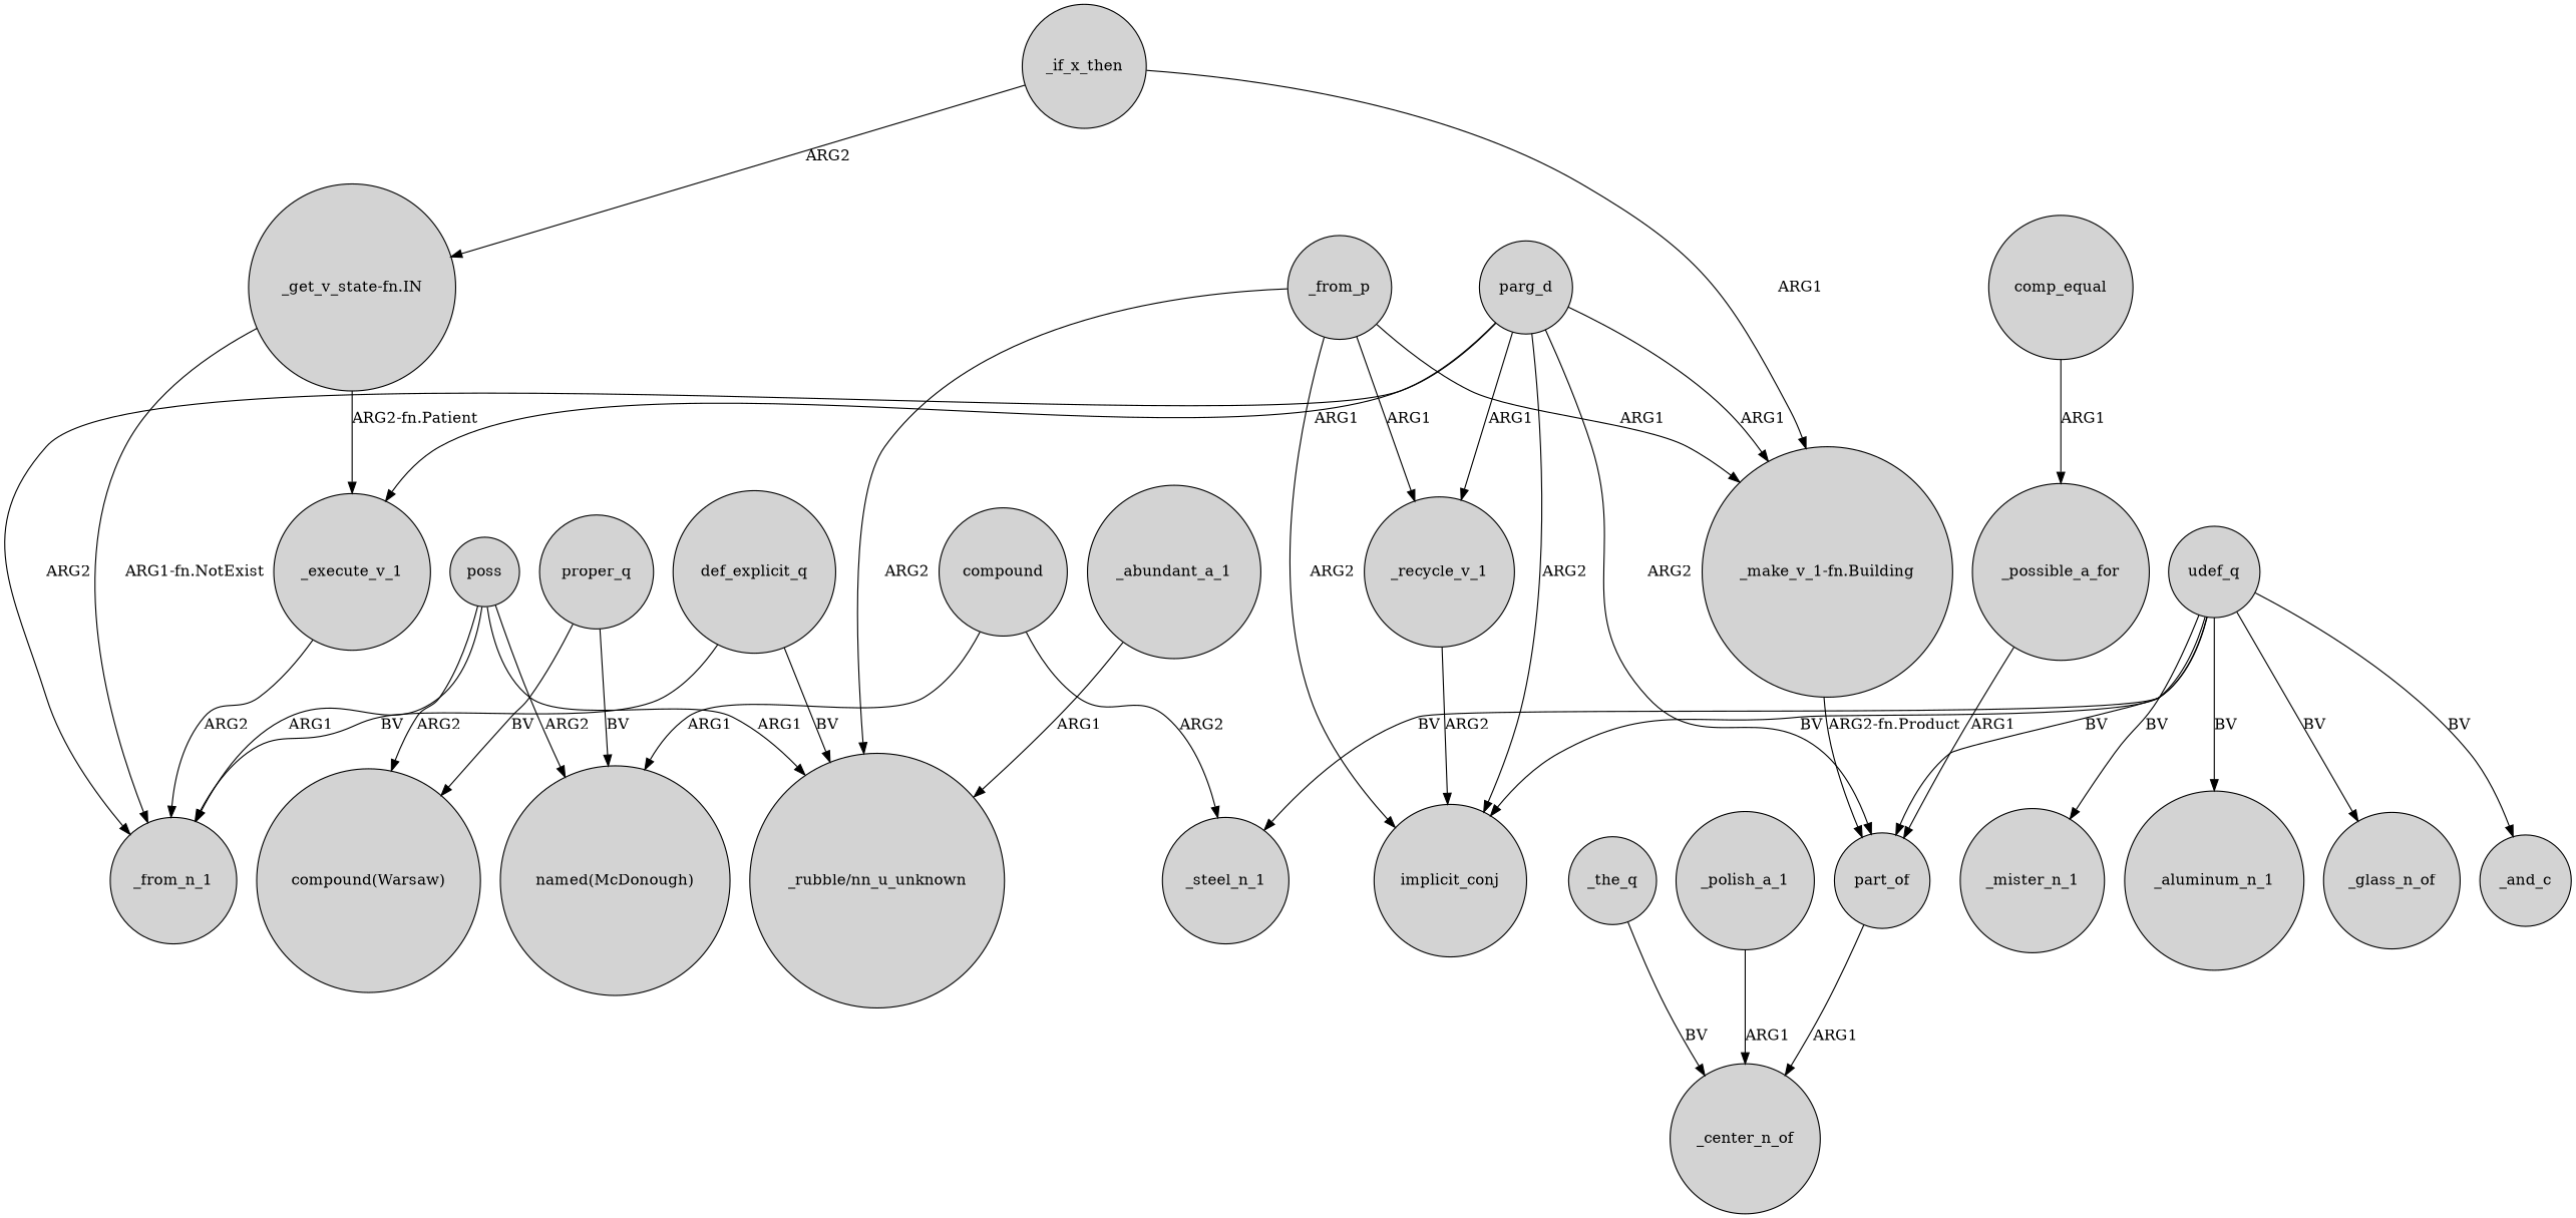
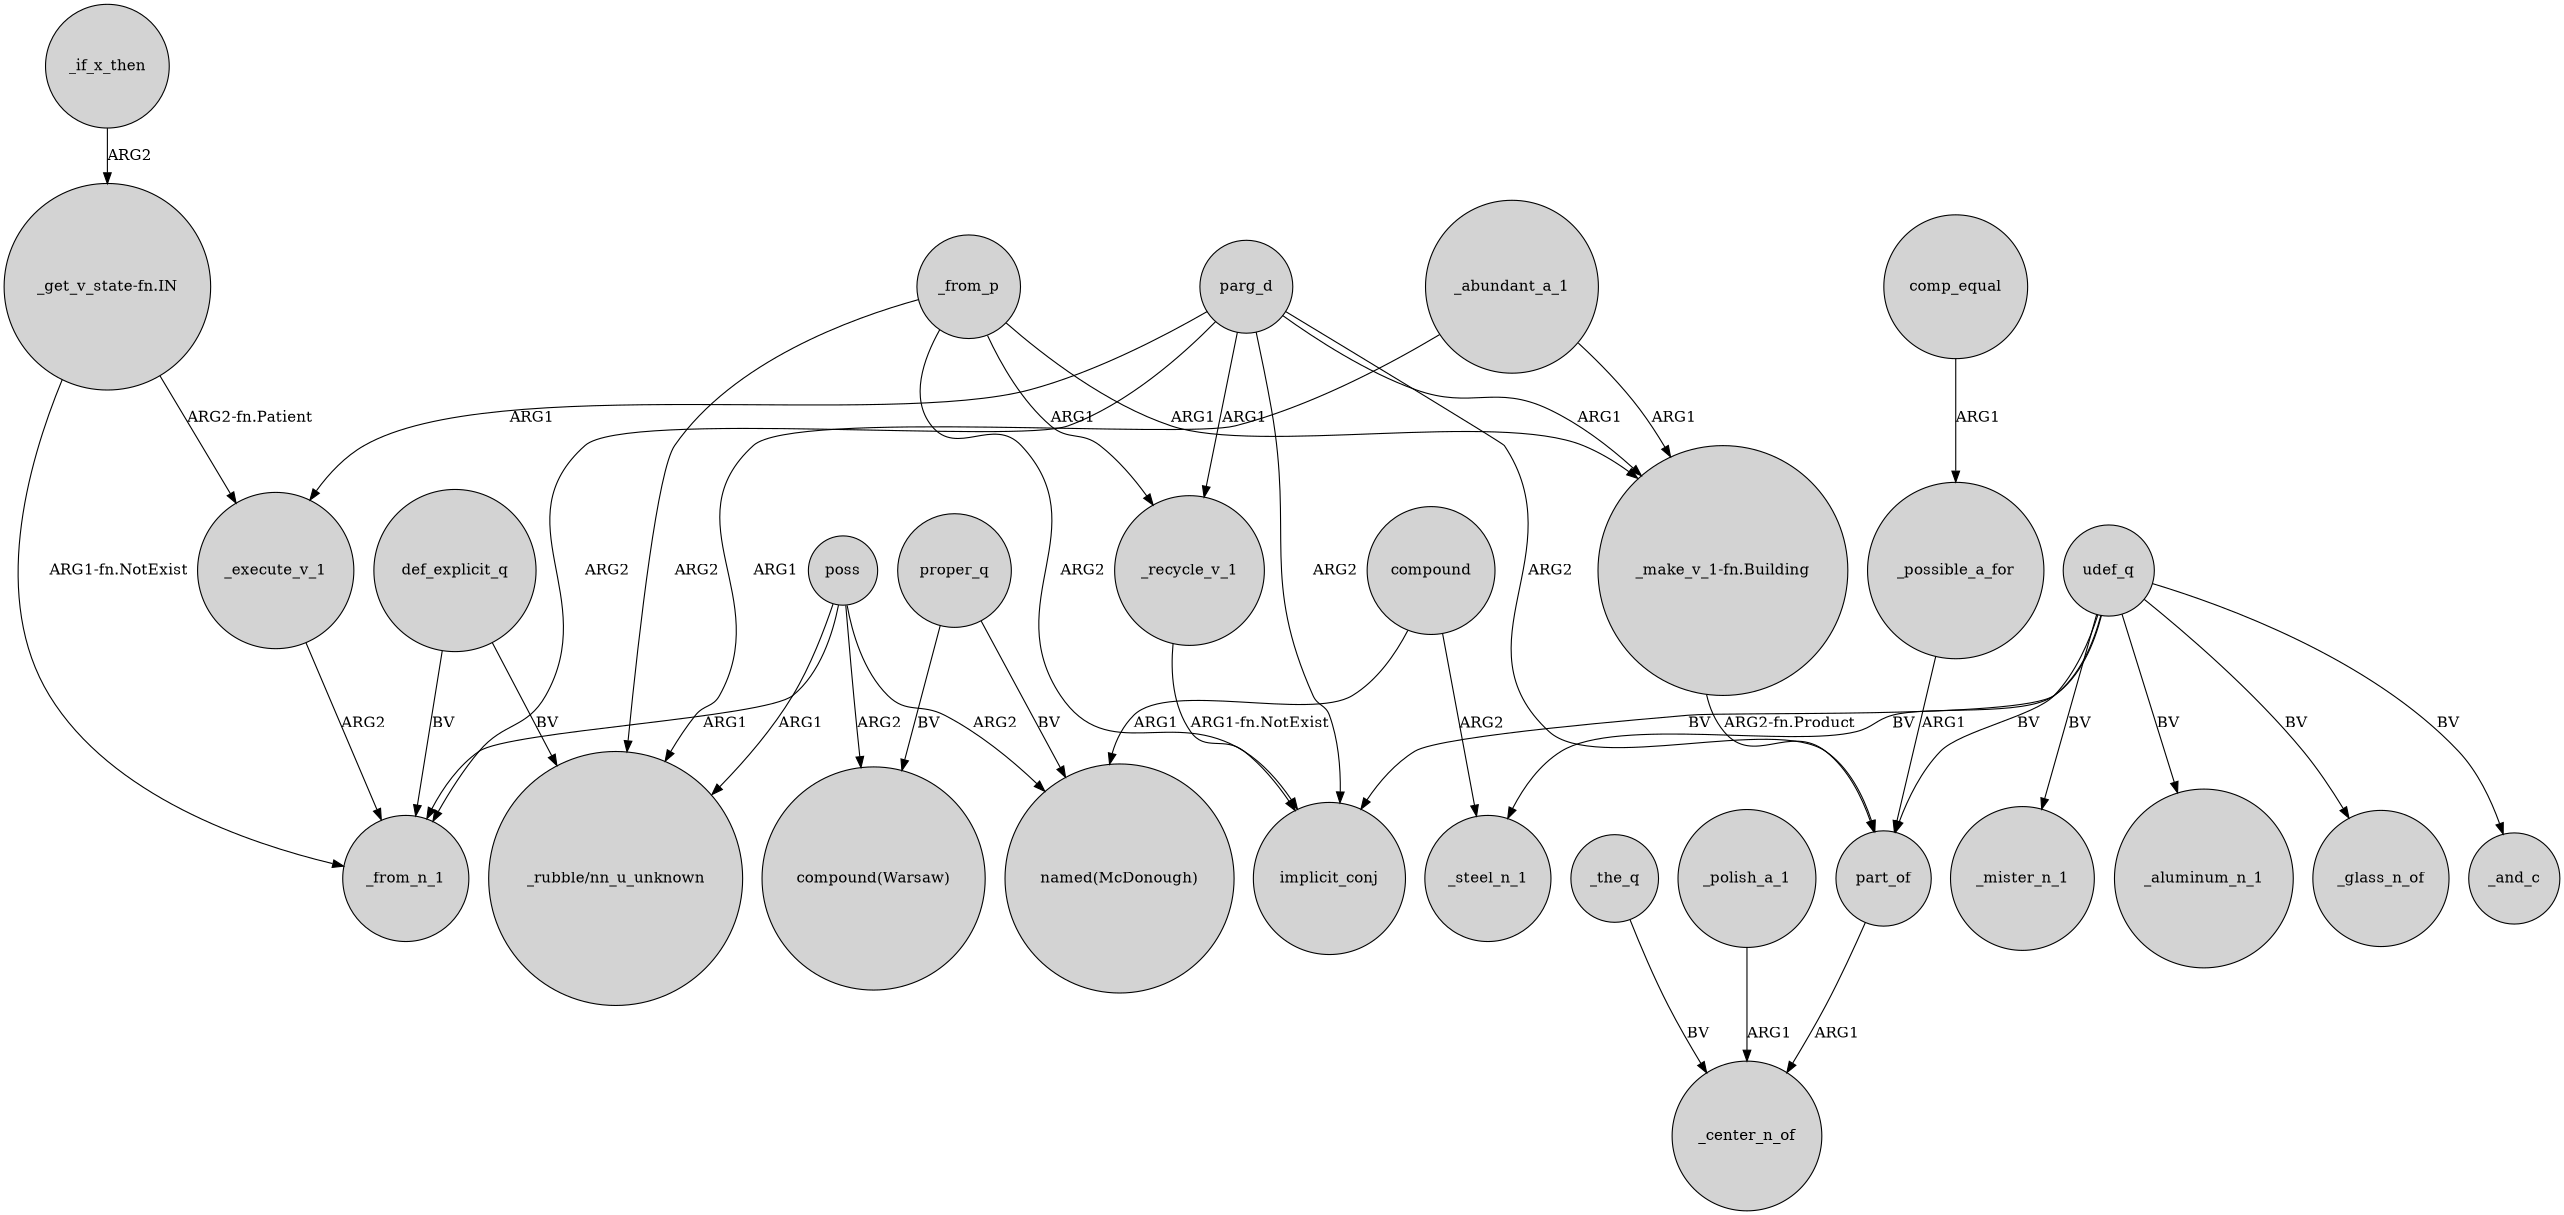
  digraph {
    node [shape=circle style=filled]
    n1 [label=_from_n_1]
    poss
    "named(McDonough)"
    "_rubble/nn_u_unknown"
    n5 [label="compound(Warsaw)"]
    parg_d
    implicit_conj
    "_make_v_1-fn.Building"
    _recycle_v_1
    part_of
    _execute_v_1
    _center_n_of
    _the_q
    udef_q
    _mister_n_1
    _steel_n_1
    _aluminum_n_1
    _glass_n_of
    _and_c
    proper_q
    compound
    def_explicit_q
    "_get_v_state-fn.IN"
    comp_equal
    _possible_a_for
    _from_p
    _if_x_then
    _abundant_a_1
    _polish_a_1
    poss -> n1 [label=ARG1]
    poss -> "named(McDonough)" [label=ARG2]
    poss -> "_rubble/nn_u_unknown" [label=ARG1]
    poss -> n5 [label=ARG2]
    parg_d -> n1 [label=ARG2]
    parg_d -> implicit_conj [label=ARG2]
    parg_d -> "_make_v_1-fn.Building" [label=ARG1]
    parg_d -> _recycle_v_1 [label=ARG1]
    parg_d -> part_of [label=ARG2]
    parg_d -> _execute_v_1 [label=ARG1]
    "_make_v_1-fn.Building" -> part_of [label="ARG2-fn.Product"]
-   _recycle_v_1 -> implicit_conj [label=ARG2]
+   _recycle_v_1 -> implicit_conj [label="ARG1-fn.NotExist"]
    part_of -> _center_n_of [label=ARG1]
    _execute_v_1 -> n1 [label=ARG2]
    _the_q -> _center_n_of [label=BV]
    udef_q -> implicit_conj [label=BV]
    udef_q -> part_of [label=BV]
    udef_q -> _mister_n_1 [label=BV]
    udef_q -> _steel_n_1 [label=BV]
    udef_q -> _aluminum_n_1 [label=BV]
    udef_q -> _glass_n_of [label=BV]
    udef_q -> _and_c [label=BV]
    proper_q -> "named(McDonough)" [label=BV]
    proper_q -> n5 [label=BV]
    compound -> "named(McDonough)" [label=ARG1]
    compound -> _steel_n_1 [label=ARG2]
    def_explicit_q -> n1 [label=BV]
    def_explicit_q -> "_rubble/nn_u_unknown" [label=BV]
    "_get_v_state-fn.IN" -> n1 [label="ARG1-fn.NotExist"]
    "_get_v_state-fn.IN" -> _execute_v_1 [label="ARG2-fn.Patient"]
    comp_equal -> _possible_a_for [label=ARG1]
    _possible_a_for -> part_of [label=ARG1]
    _from_p -> "_rubble/nn_u_unknown" [label=ARG2]
    _from_p -> implicit_conj [label=ARG2]
    _from_p -> "_make_v_1-fn.Building" [label=ARG1]
    _from_p -> _recycle_v_1 [label=ARG1]
-   _if_x_then -> "_make_v_1-fn.Building" [label=ARG1]
+   _abundant_a_1 -> "_make_v_1-fn.Building" [label=ARG1]
    _if_x_then -> "_get_v_state-fn.IN" [label=ARG2]
    _abundant_a_1 -> "_rubble/nn_u_unknown" [label=ARG1]
    _polish_a_1 -> _center_n_of [label=ARG1]
  }
